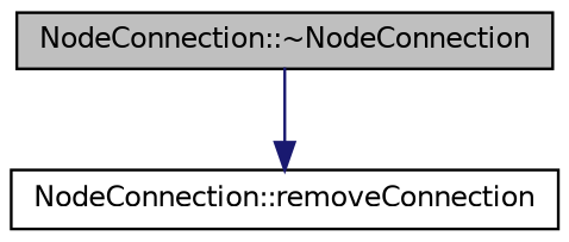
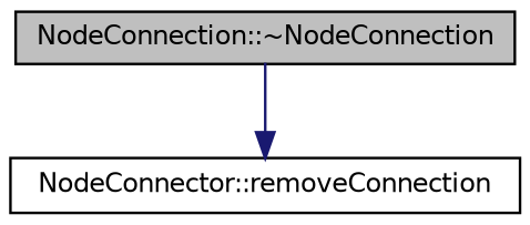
  digraph {
    rankdir=TB
    node [color=black fontname=Helvetica fontsize=10 shape=record style=filled]
    n1 [fillcolor=grey75 fontcolor=black height=0.2 label="NodeConnection::~NodeConnection" width=0.4]
-   n2 [fillcolor=white height=0.2 label="NodeConnection::removeConnection" width=0.4]
+   n2 [fillcolor=white height=0.2 label="NodeConnector::removeConnection" width=0.4]
    n1 -> n2 [color=midnightblue fontname=Helvetica fontsize=10 labelfontname=Helvetica labelfontsize=10 style=solid]
  }
